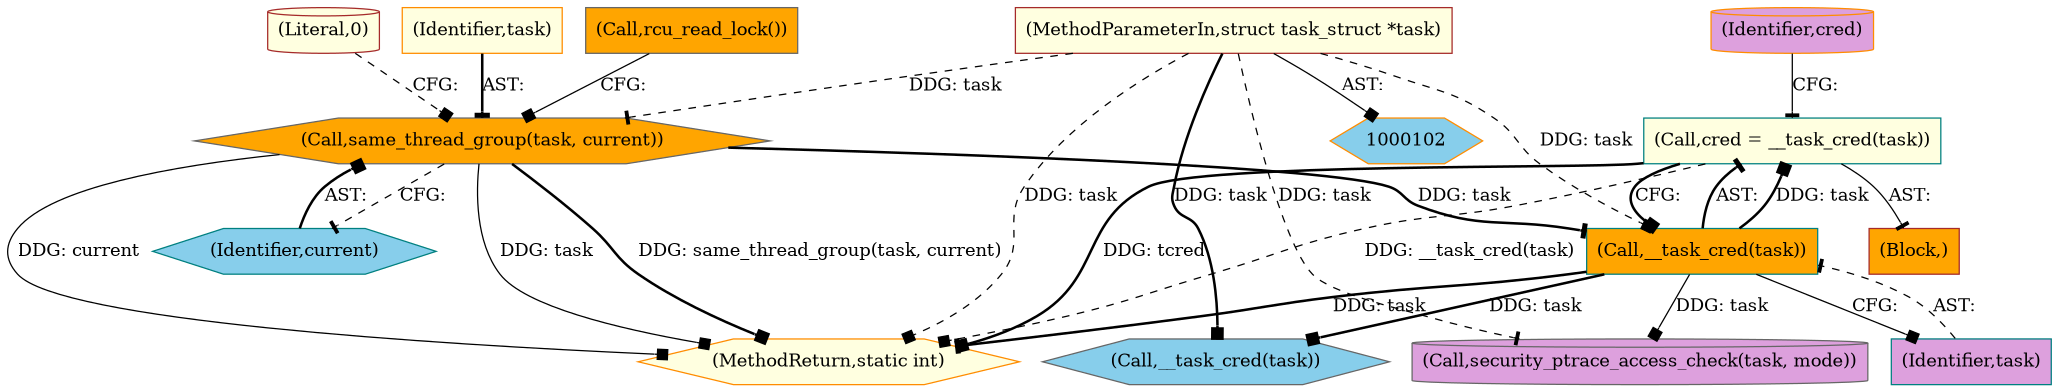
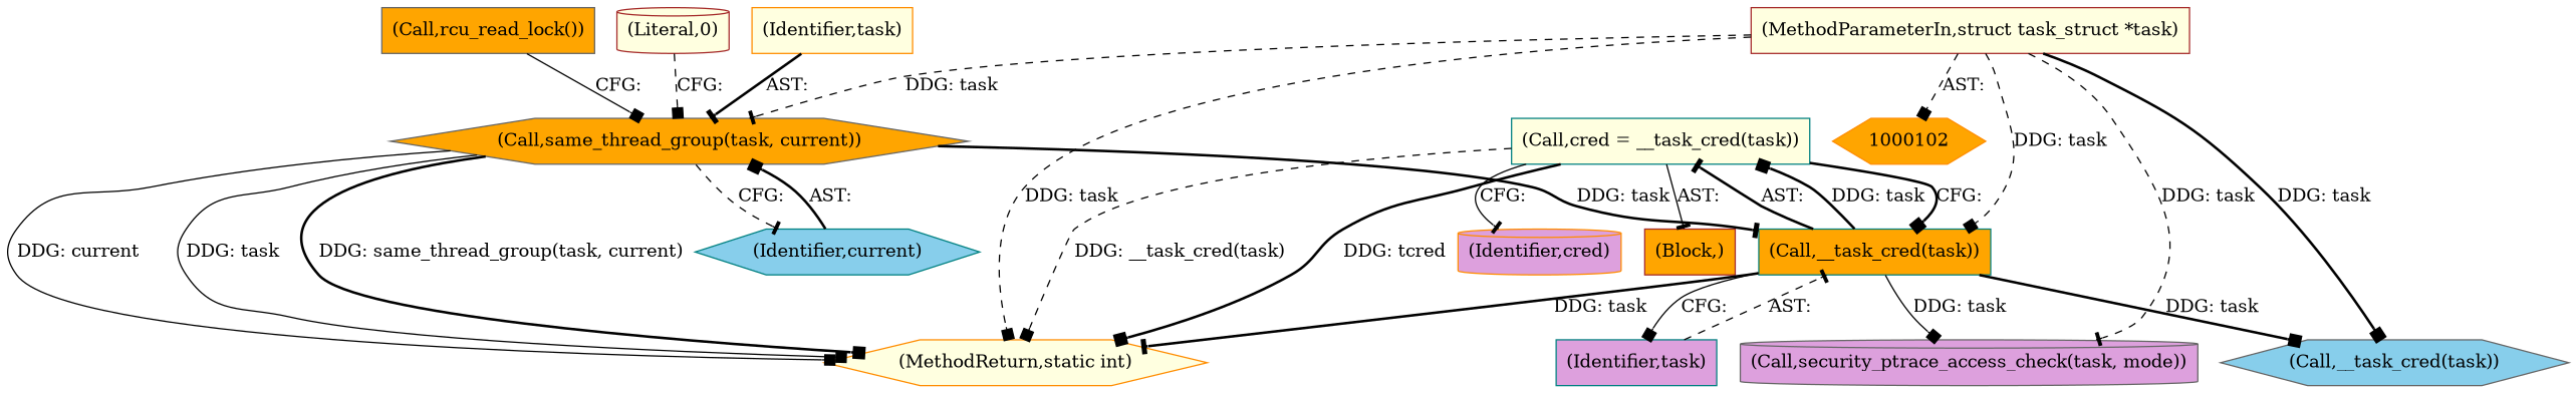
  digraph {
    node [color=teal fillcolor=lightyellow shape=box style=filled]
    edge [arrowhead=box style=bold]
    n1 [label="(Call,cred = __task_cred(task))"]
    n2 [fillcolor=orange label="(Call,__task_cred(task))"]
    n3 [color=brown fillcolor=orange label="(Block,)"]
    n4 [color=darkorange label="(MethodReturn,static int)" shape=hexagon]
    n5 [color=gray40 fillcolor=skyblue label="(Call,__task_cred(task))" shape=hexagon]
    n6 [color=gray40 fillcolor=plum label="(Call,security_ptrace_access_check(task, mode))" shape=cylinder]
    n7 [fillcolor=plum label="(Identifier,task)"]
    n8 [color=gray40 fillcolor=orange label="(Call,same_thread_group(task, current))" shape=hexagon]
    n9 [fillcolor=skyblue label="(Identifier,current)" shape=hexagon]
    n10 [color=brown label="(MethodParameterIn,struct task_struct *task)"]
-   1000102 [color=darkorange fillcolor=skyblue shape=hexagon]
+   1000102 [color=darkorange fillcolor=orange shape=hexagon]
    n12 [color=brown label="(Literal,0)" shape=cylinder]
    n13 [color=darkorange fillcolor=plum label="(Identifier,cred)" shape=cylinder]
    n14 [color=darkorange label="(Identifier,task)"]
    n15 [color=gray40 fillcolor=orange label="(Call,rcu_read_lock())"]
    n1 -> n2 [label="CFG: "]
    n1 -> n3 [arrowhead=tee label="AST: " style=solid]
    n1 -> n4 [label="DDG: tcred"]
    n1 -> n4 [label="DDG: __task_cred(task)" style=dashed]
    n2 -> n1 [arrowhead=tee label="AST: "]
    n2 -> n1 [label="DDG: task"]
    n2 -> n4 [arrowhead=tee label="DDG: task"]
    n2 -> n5 [label="DDG: task"]
    n2 -> n6 [label="DDG: task" style=solid]
    n2 -> n7 [label="CFG: " style=solid]
    n7 -> n2 [arrowhead=tee label="AST: " style=dashed]
    n8 -> n2 [arrowhead=tee label="DDG: task"]
    n8 -> n4 [label="DDG: current" style=solid]
    n8 -> n4 [label="DDG: task" style=solid]
    n8 -> n4 [label="DDG: same_thread_group(task, current)"]
    n8 -> n9 [arrowhead=tee label="CFG: " style=dashed]
    n9 -> n8 [label="AST: "]
    n10 -> n2 [label="DDG: task" style=dashed]
    n10 -> n4 [label="DDG: task" style=dashed]
    n10 -> n5 [label="DDG: task"]
    n10 -> n6 [arrowhead=tee label="DDG: task" style=dashed]
    n10 -> n8 [arrowhead=tee label="DDG: task" style=dashed]
-   n10 -> 1000102 [label="AST: " style=solid]
+   n10 -> 1000102 [label="AST: " style=dashed]
    n12 -> n8 [label="CFG: " style=dashed]
-   n13 -> n1 [arrowhead=tee label="CFG: " style=solid]
+   n1 -> n13 [arrowhead=tee label="CFG: " style=solid]
    n14 -> n8 [arrowhead=tee label="AST: "]
    n15 -> n8 [label="CFG: " style=solid]
  }
